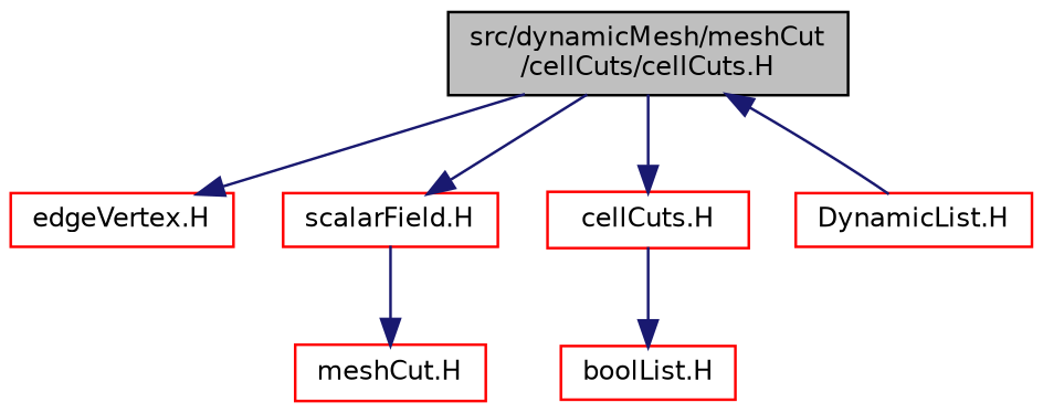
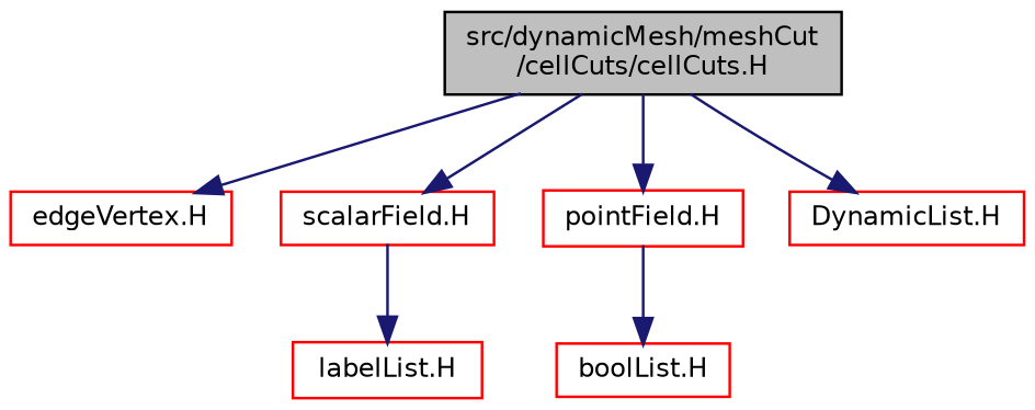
  digraph {
    node [color=red fontname=Helvetica fontsize=10 shape=record]
    edge [color=midnightblue fontname=Helvetica fontsize=10 labelfontname=Helvetica labelfontsize=10 style=solid]
    n1 [color=black fillcolor=grey75 fontcolor=black height=0.2 label="src/dynamicMesh/meshCut\l/cellCuts/cellCuts.H" style=filled width=0.4]
    n2 [height=0.2 label="edgeVertex.H" width=0.4]
    n3 [height=0.2 label="scalarField.H" width=0.4]
-   n4 [height=0.2 label="cellCuts.H" width=0.4]
+   n4 [height=0.2 label="pointField.H" width=0.4]
    n5 [height=0.2 label="DynamicList.H" width=0.4]
-   n6 [height=0.2 label="meshCut.H" width=0.4]
+   n6 [height=0.2 label="labelList.H" width=0.4]
    n7 [height=0.2 label="boolList.H" width=0.4]
    n1 -> n2
    n1 -> n3
    n1 -> n4
-   n5 -> n1
+   n1 -> n5
    n3 -> n6
    n4 -> n7
  }
